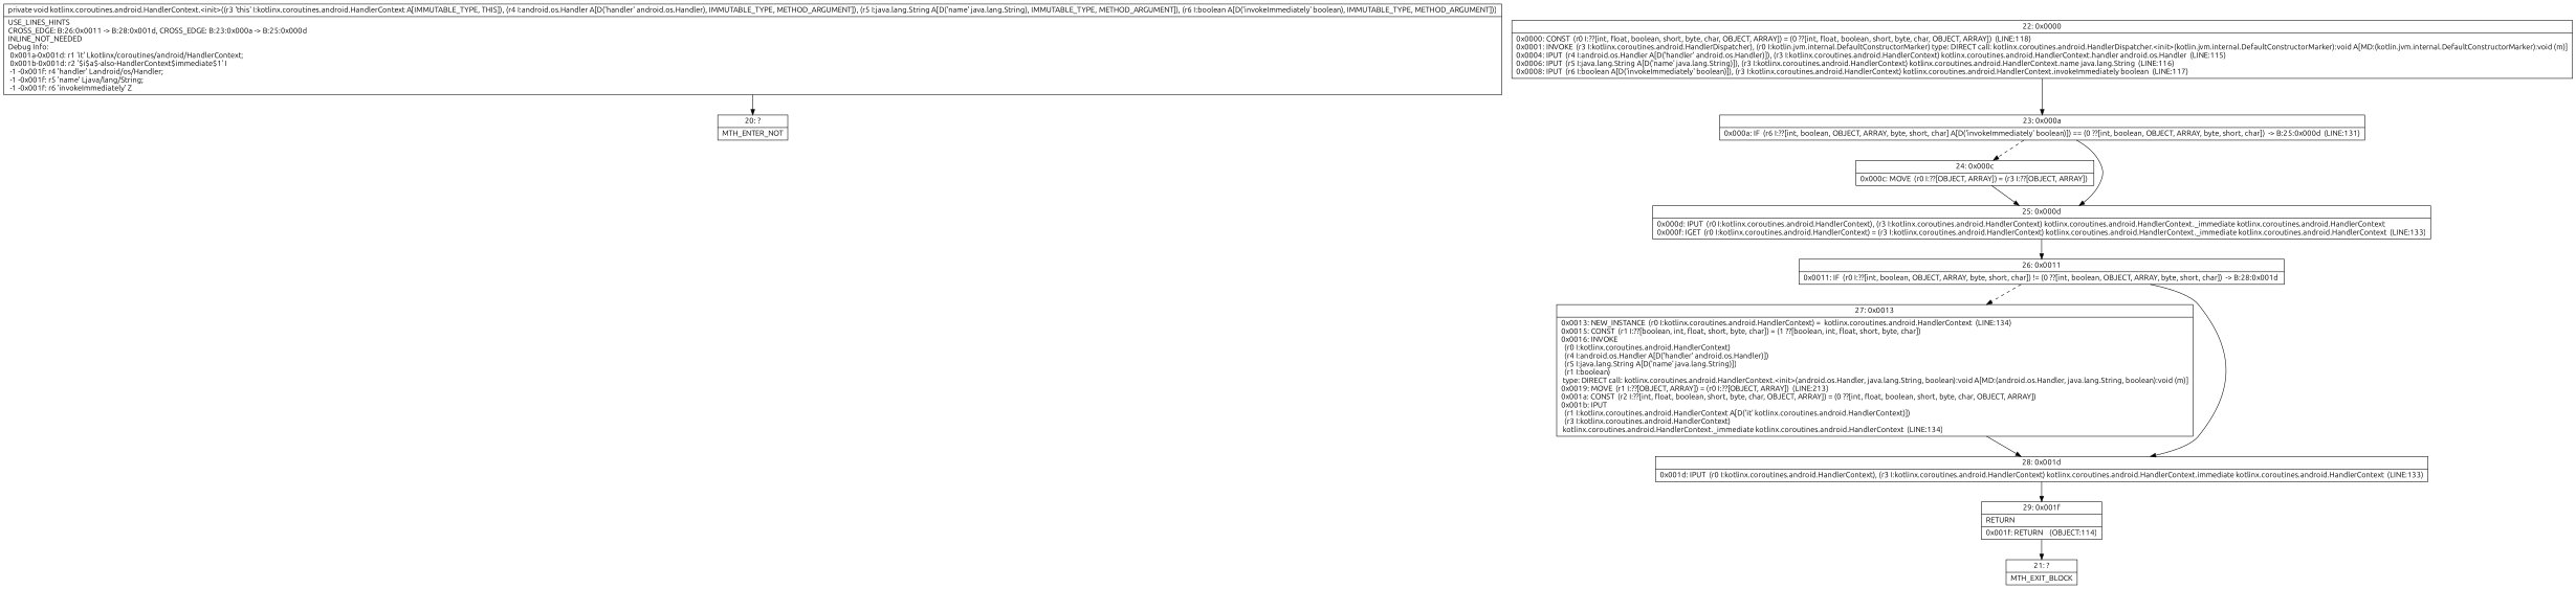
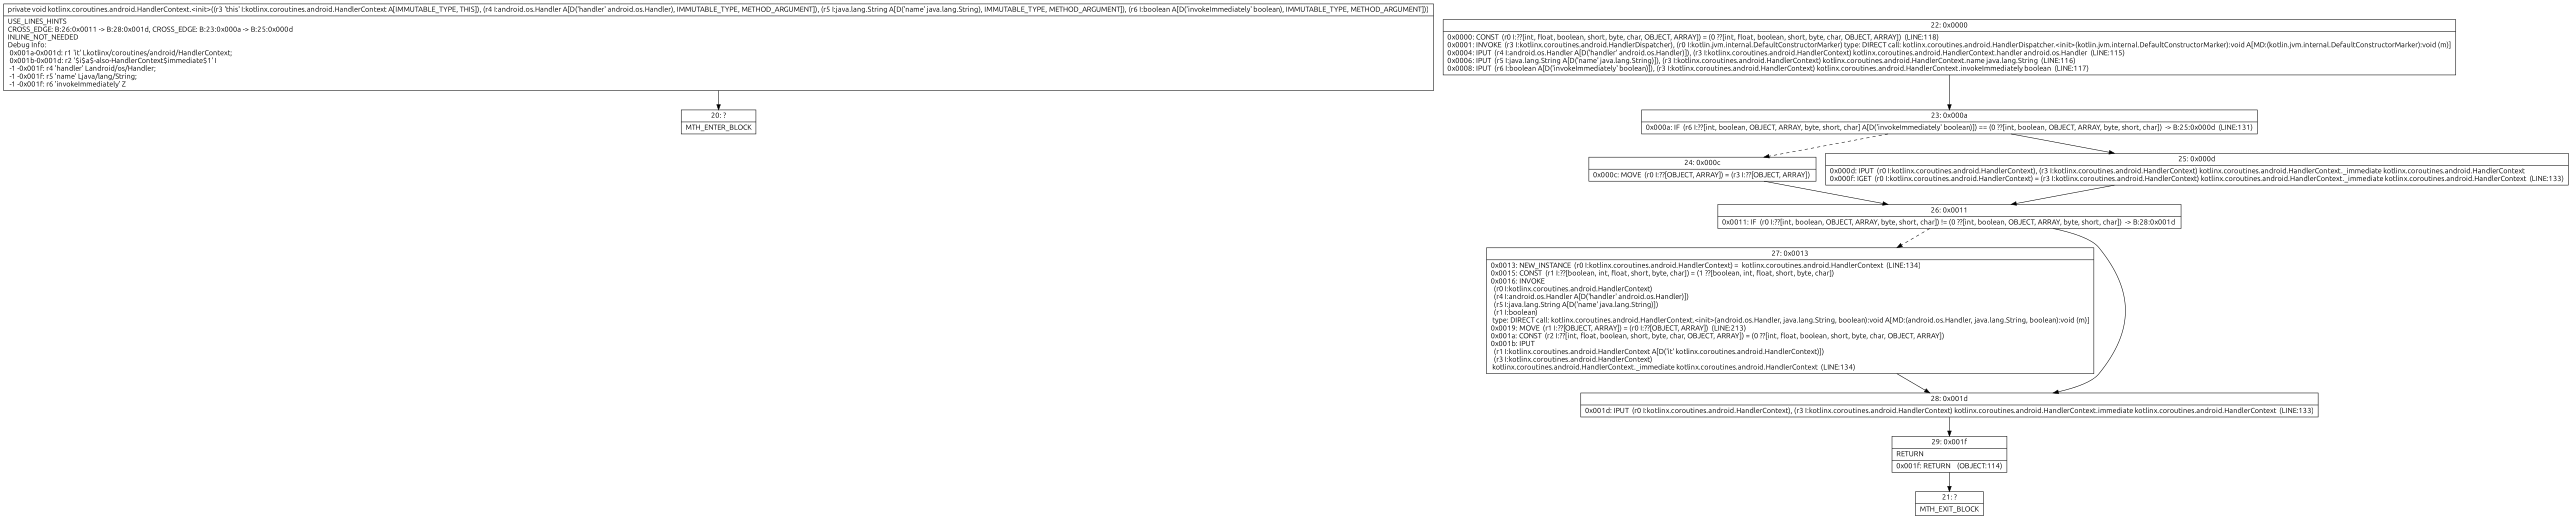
  digraph {
    fontname=Ubuntu
    node [fontname=Ubuntu shape=record]
    edge [fontname=Ubuntu]
-   n1 [label="{20\:\ ?|MTH_ENTER_NOT\l}"]
+   n1 [label="{20\:\ ?|MTH_ENTER_BLOCK\l}"]
    n2 [label="{22\:\ 0x0000|0x0000: CONST  (r0 I:??[int, float, boolean, short, byte, char, OBJECT, ARRAY]) = (0 ??[int, float, boolean, short, byte, char, OBJECT, ARRAY])  (LINE:118)\l0x0001: INVOKE  (r3 I:kotlinx.coroutines.android.HandlerDispatcher), (r0 I:kotlin.jvm.internal.DefaultConstructorMarker) type: DIRECT call: kotlinx.coroutines.android.HandlerDispatcher.\<init\>(kotlin.jvm.internal.DefaultConstructorMarker):void A[MD:(kotlin.jvm.internal.DefaultConstructorMarker):void (m)]\l0x0004: IPUT  (r4 I:android.os.Handler A[D('handler' android.os.Handler)]), (r3 I:kotlinx.coroutines.android.HandlerContext) kotlinx.coroutines.android.HandlerContext.handler android.os.Handler  (LINE:115)\l0x0006: IPUT  (r5 I:java.lang.String A[D('name' java.lang.String)]), (r3 I:kotlinx.coroutines.android.HandlerContext) kotlinx.coroutines.android.HandlerContext.name java.lang.String  (LINE:116)\l0x0008: IPUT  (r6 I:boolean A[D('invokeImmediately' boolean)]), (r3 I:kotlinx.coroutines.android.HandlerContext) kotlinx.coroutines.android.HandlerContext.invokeImmediately boolean  (LINE:117)\l}"]
    n3 [label="{23\:\ 0x000a|0x000a: IF  (r6 I:??[int, boolean, OBJECT, ARRAY, byte, short, char] A[D('invokeImmediately' boolean)]) == (0 ??[int, boolean, OBJECT, ARRAY, byte, short, char])  \-\> B:25:0x000d  (LINE:131)\l}"]
    n4 [label="{24\:\ 0x000c|0x000c: MOVE  (r0 I:??[OBJECT, ARRAY]) = (r3 I:??[OBJECT, ARRAY]) \l}"]
    n5 [label="{25\:\ 0x000d|0x000d: IPUT  (r0 I:kotlinx.coroutines.android.HandlerContext), (r3 I:kotlinx.coroutines.android.HandlerContext) kotlinx.coroutines.android.HandlerContext._immediate kotlinx.coroutines.android.HandlerContext \l0x000f: IGET  (r0 I:kotlinx.coroutines.android.HandlerContext) = (r3 I:kotlinx.coroutines.android.HandlerContext) kotlinx.coroutines.android.HandlerContext._immediate kotlinx.coroutines.android.HandlerContext  (LINE:133)\l}"]
    n6 [label="{26\:\ 0x0011|0x0011: IF  (r0 I:??[int, boolean, OBJECT, ARRAY, byte, short, char]) != (0 ??[int, boolean, OBJECT, ARRAY, byte, short, char])  \-\> B:28:0x001d \l}"]
    n7 [label="{27\:\ 0x0013|0x0013: NEW_INSTANCE  (r0 I:kotlinx.coroutines.android.HandlerContext) =  kotlinx.coroutines.android.HandlerContext  (LINE:134)\l0x0015: CONST  (r1 I:??[boolean, int, float, short, byte, char]) = (1 ??[boolean, int, float, short, byte, char]) \l0x0016: INVOKE  \l  (r0 I:kotlinx.coroutines.android.HandlerContext)\l  (r4 I:android.os.Handler A[D('handler' android.os.Handler)])\l  (r5 I:java.lang.String A[D('name' java.lang.String)])\l  (r1 I:boolean)\l type: DIRECT call: kotlinx.coroutines.android.HandlerContext.\<init\>(android.os.Handler, java.lang.String, boolean):void A[MD:(android.os.Handler, java.lang.String, boolean):void (m)]\l0x0019: MOVE  (r1 I:??[OBJECT, ARRAY]) = (r0 I:??[OBJECT, ARRAY])  (LINE:213)\l0x001a: CONST  (r2 I:??[int, float, boolean, short, byte, char, OBJECT, ARRAY]) = (0 ??[int, float, boolean, short, byte, char, OBJECT, ARRAY]) \l0x001b: IPUT  \l  (r1 I:kotlinx.coroutines.android.HandlerContext A[D('it' kotlinx.coroutines.android.HandlerContext)])\l  (r3 I:kotlinx.coroutines.android.HandlerContext)\l kotlinx.coroutines.android.HandlerContext._immediate kotlinx.coroutines.android.HandlerContext  (LINE:134)\l}"]
    n8 [label="{28\:\ 0x001d|0x001d: IPUT  (r0 I:kotlinx.coroutines.android.HandlerContext), (r3 I:kotlinx.coroutines.android.HandlerContext) kotlinx.coroutines.android.HandlerContext.immediate kotlinx.coroutines.android.HandlerContext  (LINE:133)\l}"]
    n9 [label="{29\:\ 0x001f|RETURN\l|0x001f: RETURN    (OBJECT:114)\l}"]
    n10 [label="{21\:\ ?|MTH_EXIT_BLOCK\l}"]
    n11 [label="{private void kotlinx.coroutines.android.HandlerContext.\<init\>((r3 'this' I:kotlinx.coroutines.android.HandlerContext A[IMMUTABLE_TYPE, THIS]), (r4 I:android.os.Handler A[D('handler' android.os.Handler), IMMUTABLE_TYPE, METHOD_ARGUMENT]), (r5 I:java.lang.String A[D('name' java.lang.String), IMMUTABLE_TYPE, METHOD_ARGUMENT]), (r6 I:boolean A[D('invokeImmediately' boolean), IMMUTABLE_TYPE, METHOD_ARGUMENT]))  | USE_LINES_HINTS\lCROSS_EDGE: B:26:0x0011 \-\> B:28:0x001d, CROSS_EDGE: B:23:0x000a \-\> B:25:0x000d\lINLINE_NOT_NEEDED\lDebug Info:\l  0x001a\-0x001d: r1 'it' Lkotlinx\/coroutines\/android\/HandlerContext;\l  0x001b\-0x001d: r2 '$i$a$\-also\-HandlerContext$immediate$1' I\l  \-1 \-0x001f: r4 'handler' Landroid\/os\/Handler;\l  \-1 \-0x001f: r5 'name' Ljava\/lang\/String;\l  \-1 \-0x001f: r6 'invokeImmediately' Z\l}"]
    n2 -> n3
    n3 -> n4 [style=dashed]
    n3 -> n5
-   n4 -> n5
+   n4 -> n6
    n5 -> n6
    n6 -> n7 [style=dashed]
    n6 -> n8
    n7 -> n8
    n8 -> n9
    n9 -> n10
    n11 -> n1
  }
